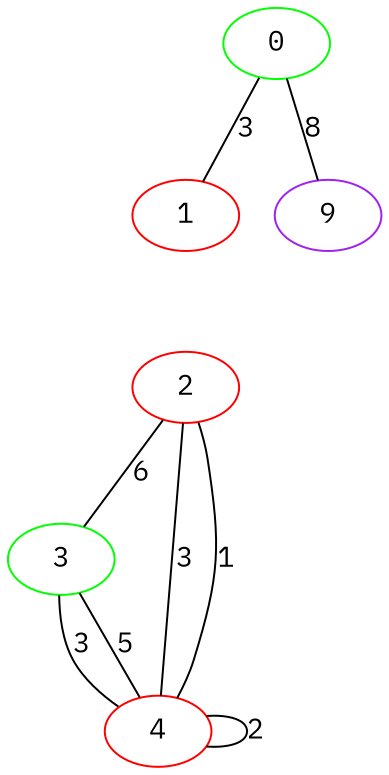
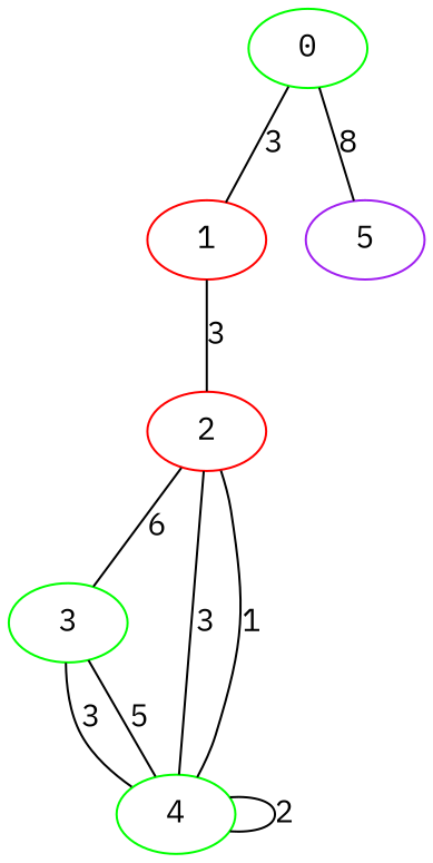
  graph {
    fontname="IBM Plex Mono"
    node [color=green fontname="IBM Plex Mono" weight=2]
    edge [fontname="IBM Plex Mono"]
    1 [color=red weight=1]
    0
-   5 [color=purple weight=4 label=9]
+   5 [color=purple weight=4]
    2 [color=red weight=1]
    3
-   4 [color=red]
+   4
+   1 -- 2 [label=3]
    0 -- 1 [label=3]
    0 -- 5 [label=8]
    2 -- 3 [label=6]
    2 -- 4 [label=3]
    2 -- 4 [label=1]
    3 -- 4 [label=3]
    3 -- 4 [label=5]
    4 -- 4 [label=2]
  }
